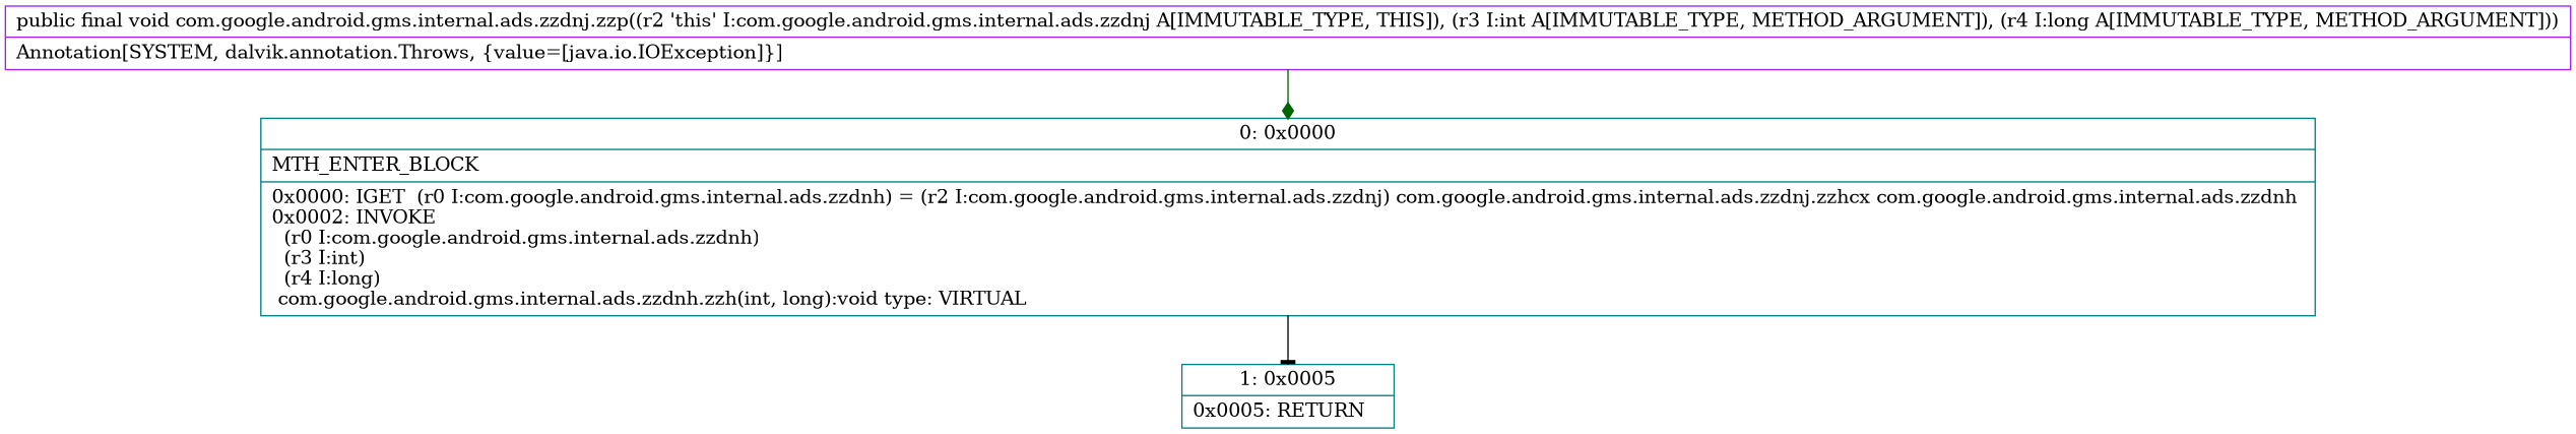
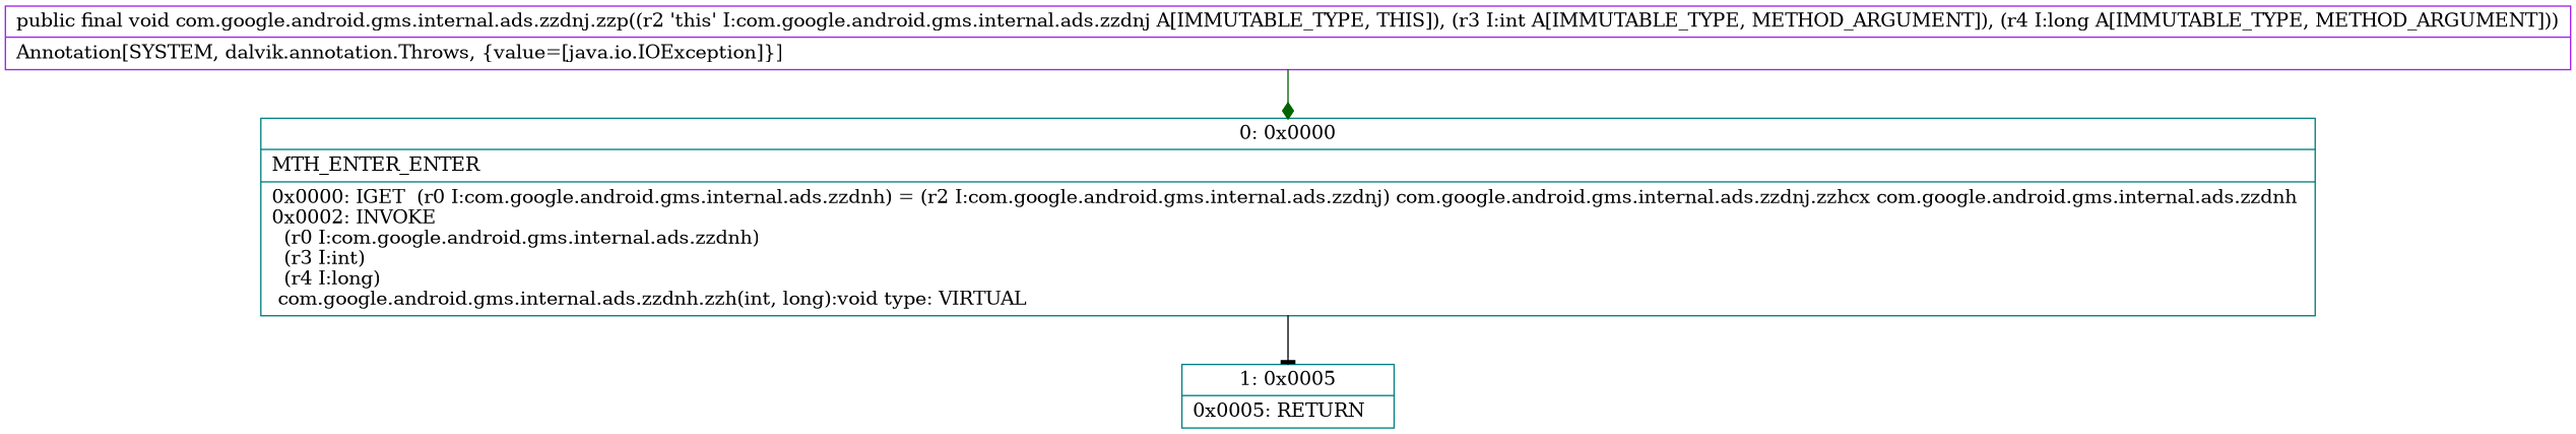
  digraph {
    node [shape=record color=teal]
-   n1 [label="{0\:\ 0x0000|MTH_ENTER_BLOCK\l|0x0000: IGET  (r0 I:com.google.android.gms.internal.ads.zzdnh) = (r2 I:com.google.android.gms.internal.ads.zzdnj) com.google.android.gms.internal.ads.zzdnj.zzhcx com.google.android.gms.internal.ads.zzdnh \l0x0002: INVOKE  \l  (r0 I:com.google.android.gms.internal.ads.zzdnh)\l  (r3 I:int)\l  (r4 I:long)\l com.google.android.gms.internal.ads.zzdnh.zzh(int, long):void type: VIRTUAL \l}"]
+   n1 [label="{0\:\ 0x0000|MTH_ENTER_ENTER\l|0x0000: IGET  (r0 I:com.google.android.gms.internal.ads.zzdnh) = (r2 I:com.google.android.gms.internal.ads.zzdnj) com.google.android.gms.internal.ads.zzdnj.zzhcx com.google.android.gms.internal.ads.zzdnh \l0x0002: INVOKE  \l  (r0 I:com.google.android.gms.internal.ads.zzdnh)\l  (r3 I:int)\l  (r4 I:long)\l com.google.android.gms.internal.ads.zzdnh.zzh(int, long):void type: VIRTUAL \l}"]
    n2 [label="{1\:\ 0x0005|0x0005: RETURN   \l}"]
    n3 [label="{public final void com.google.android.gms.internal.ads.zzdnj.zzp((r2 'this' I:com.google.android.gms.internal.ads.zzdnj A[IMMUTABLE_TYPE, THIS]), (r3 I:int A[IMMUTABLE_TYPE, METHOD_ARGUMENT]), (r4 I:long A[IMMUTABLE_TYPE, METHOD_ARGUMENT]))  | Annotation[SYSTEM, dalvik.annotation.Throws, \{value=[java.io.IOException]\}]\l}" color=purple]
    n1 -> n2 [color=black arrowhead=tee]
    n3 -> n1 [color=darkgreen arrowhead=diamond]
  }
